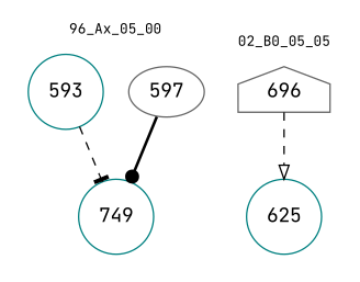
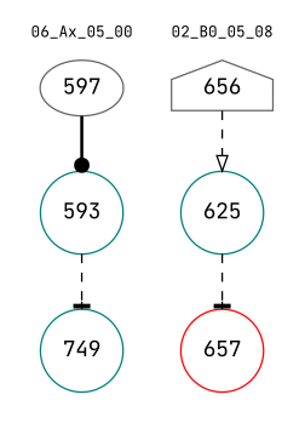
  digraph {
    fontname="JetBrains Mono"
    node [color=teal fontname="JetBrains Mono" shape=circle]
    edge [arrowhead=tee color=black fontname="JetBrains Mono" style=dashed]
    n1 [color=gray40 label=597 shape=ellipse]
    n2 [label=593]
    n3 [label=749]
-   n4 [color=gray40 label=696 shape=house]
+   n4 [color=gray40 label=656 shape=house]
    n5 [label=625]
+   n6 [color=red label=657]
    subgraph cluster_1 {
      color=white
      fontsize=10
-     label="96_Ax_05_00"
+     label="06_Ax_05_00"
      n1
      n2
      n3
    }
    subgraph cluster_2 {
      color=white
      fontsize=10
-     label="02_B0_05_05"
+     label="02_B0_05_08"
      n4
      n5
+     n6
    }
-   n1 -> n3 [arrowhead=dot style=bold]
+   n1 -> n2 [arrowhead=dot style=bold]
    n2 -> n3
    n4 -> n5 [arrowhead=onormal]
+   n5 -> n6
  }
